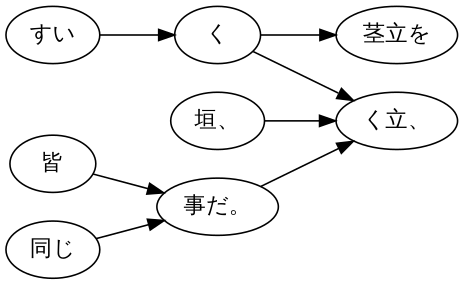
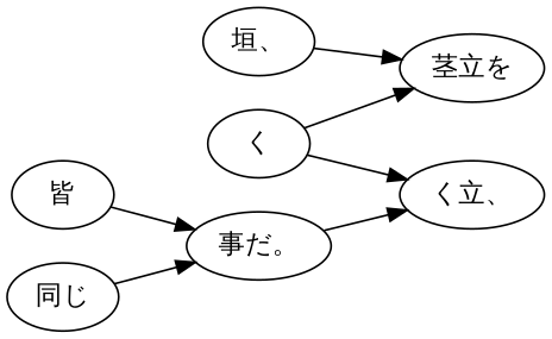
  digraph {
    fontname="Roboto Condensed"
    rankdir=LR
    node [fontname="Roboto Condensed"]
    edge [fontname="Roboto Condensed"]
-   n1 [label="すい"]
    n2 [label="く"]
    n3 [label="茎立を"]
    n4 [label="く立、"]
    n5 [label="垣、"]
    n6 [label="事だ。"]
    n7 [label="皆"]
    n8 [label="同じ"]
-   n1 -> n2
    n2 -> n3
    n2 -> n4
-   n5 -> n4
+   n5 -> n3
    n6 -> n4
    n7 -> n6
    n8 -> n6
  }
